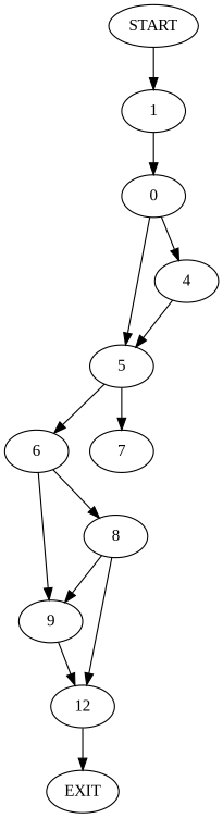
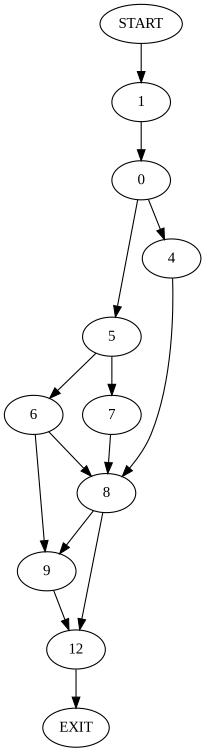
  digraph {
    fontname="Liberation Serif"
    node [fontname="Liberation Serif"]
    edge [fontname="Liberation Serif"]
    n1 [label=START]
    1
    n3 [label=0]
    n4 [label=EXIT]
    4
    5
    6
    7
    8
    9
    n11 [label=12]
    n1 -> 1
    1 -> n3
    n3 -> 4
    n3 -> 5
-   4 -> 5
+   4 -> 8
    5 -> 6
    5 -> 7
    6 -> 8
    6 -> 9
+   7 -> 8
    8 -> 9
    8 -> n11
    9 -> n11
    n11 -> n4
  }
